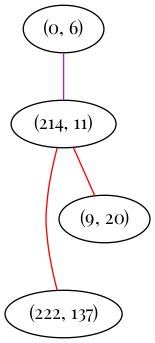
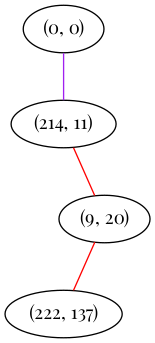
  graph {
    fontname="Playfair Display"
    node [fontname="Playfair Display"]
    edge [color=red fontname="Playfair Display" weight=1]
    "(214, 11)"
    "(222, 137)"
    "(9, 20)"
-   "(0, 0)" [label="(0, 6)"]
-   "(214, 11)" -- "(222, 137)"
+   "(0, 0)"
+   "(9, 20)" -- "(222, 137)"
    "(214, 11)" -- "(9, 20)"
    "(0, 0)" -- "(214, 11)" [color=purple weight=4]
  }
